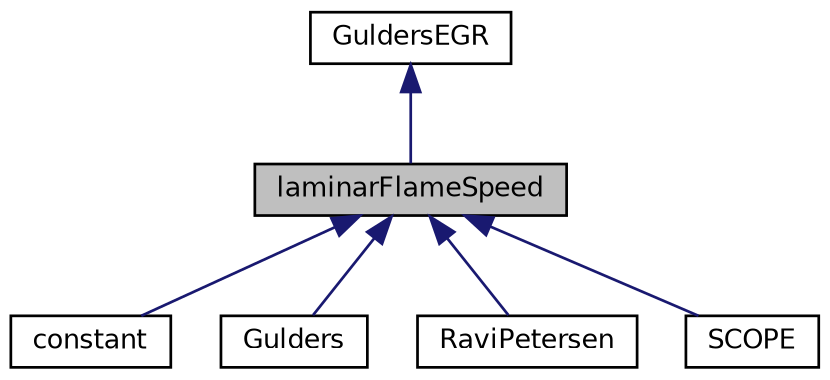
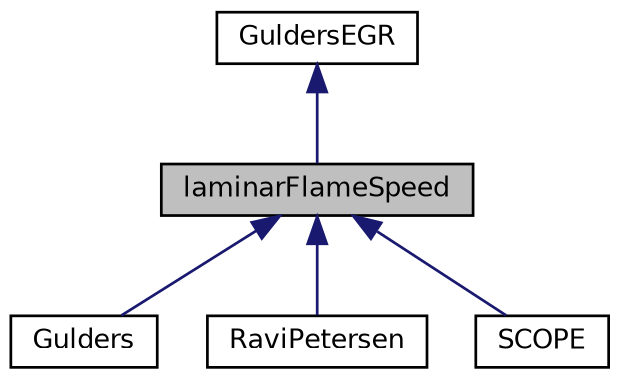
  digraph {
    node [color=black fontname=Helvetica fontsize=10 shape=record]
    edge [color=midnightblue dir=back fontname=Helvetica fontsize=10 labelfontname=Helvetica labelfontsize=10 style=solid]
    n1 [fillcolor=grey75 fontcolor=black height=0.2 label=laminarFlameSpeed style=filled width=0.4]
-   n2 [height=0.2 label=constant width=0.4]
    n3 [height=0.2 label=Gulders width=0.4]
    n4 [height=0.2 label=RaviPetersen width=0.4]
    n5 [height=0.2 label=SCOPE width=0.4]
    n6 [height=0.2 label=GuldersEGR width=0.4]
-   n1 -> n2
    n1 -> n3
    n1 -> n4
    n1 -> n5
    n6 -> n1
  }
